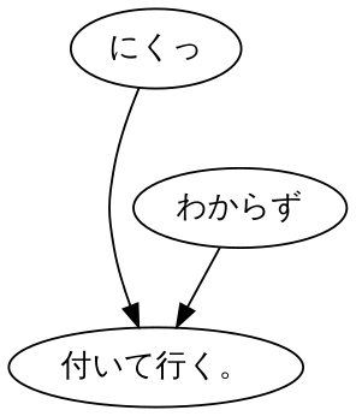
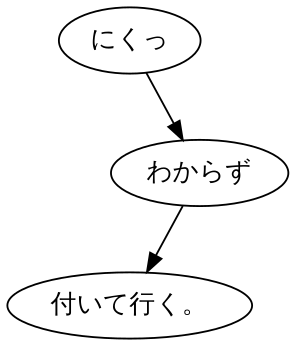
  digraph {
    fontname=Roboto
    node [fontname=Roboto]
    edge [fontname=Roboto]
    n1 [label="付いて行く。"]
    n2 [label="わからず"]
    n3 [label="にくっ"]
    n2 -> n1
-   n3 -> n1
+   n3 -> n2
  }
